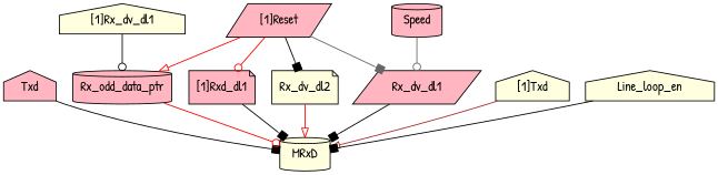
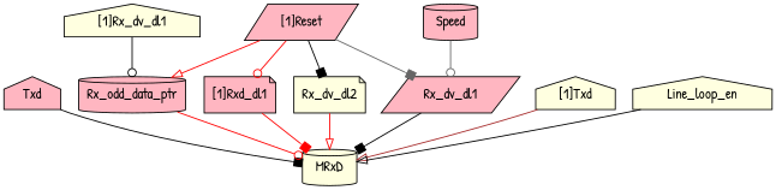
  strict digraph {
    fontname="Patrick Hand"
    node [complexity=2 fillcolor=lightpink fontname="Patrick Hand" importance=0.15428139206 shape=house style=filled]
    edge [arrowhead=box color=black fontname="Patrick Hand"]
    n1 [complexity=1 importance=0.497675701752 label=Txd rank=0.497675701752]
    MRxD [complexity=0 fillcolor=lightyellow importance=0.11856355842 rank=0.0 shape=cylinder]
    "[1]Rx_dv_dl1" [complexity=3 fillcolor=lightyellow importance=0.36145614225 rank=0.12048538075]
    Rx_odd_data_ptr [importance=0.162869154305 rank=0.0814345771526 shape=cylinder]
    "[1]Rxd_dl1" [complexity=3 rank=0.0514271306867 shape=note]
    "[1]Txd" [fillcolor=lightyellow importance=0.190875875678 rank=0.0954379378389]
    Line_loop_en [complexity=1 fillcolor=lightyellow importance=0.379112143332 rank=0.379112143332]
    "[1]Reset" [complexity=3 importance=0.33198425219 rank=0.110661417397 shape=parallelogram]
    Rx_dv_dl2 [fillcolor=lightyellow importance=0.265598902219 rank=0.13279945111 shape=note]
    Rx_dv_dl1 [rank=0.07714069603 shape=parallelogram]
    Speed [importance=0.260548584911 rank=0.130274292456 shape=cylinder]
    n1 -> MRxD
    "[1]Rx_dv_dl1" -> Rx_odd_data_ptr [arrowhead=odot]
    Rx_odd_data_ptr -> MRxD [arrowhead=odot color=red]
-   "[1]Rxd_dl1" -> MRxD
+   "[1]Rxd_dl1" -> MRxD [color=red]
    "[1]Txd" -> MRxD [arrowhead=onormal color=brown]
-   Line_loop_en -> MRxD
+   Line_loop_en -> MRxD [arrowhead=onormal]
    "[1]Reset" -> Rx_odd_data_ptr [arrowhead=onormal color=red]
    "[1]Reset" -> "[1]Rxd_dl1" [arrowhead=odot color=red]
    "[1]Reset" -> Rx_dv_dl2
    "[1]Reset" -> Rx_dv_dl1 [color=gray40]
    Rx_dv_dl2 -> MRxD [arrowhead=onormal color=red]
    Rx_dv_dl1 -> MRxD
    Speed -> Rx_dv_dl1 [arrowhead=odot color=gray40]
  }
